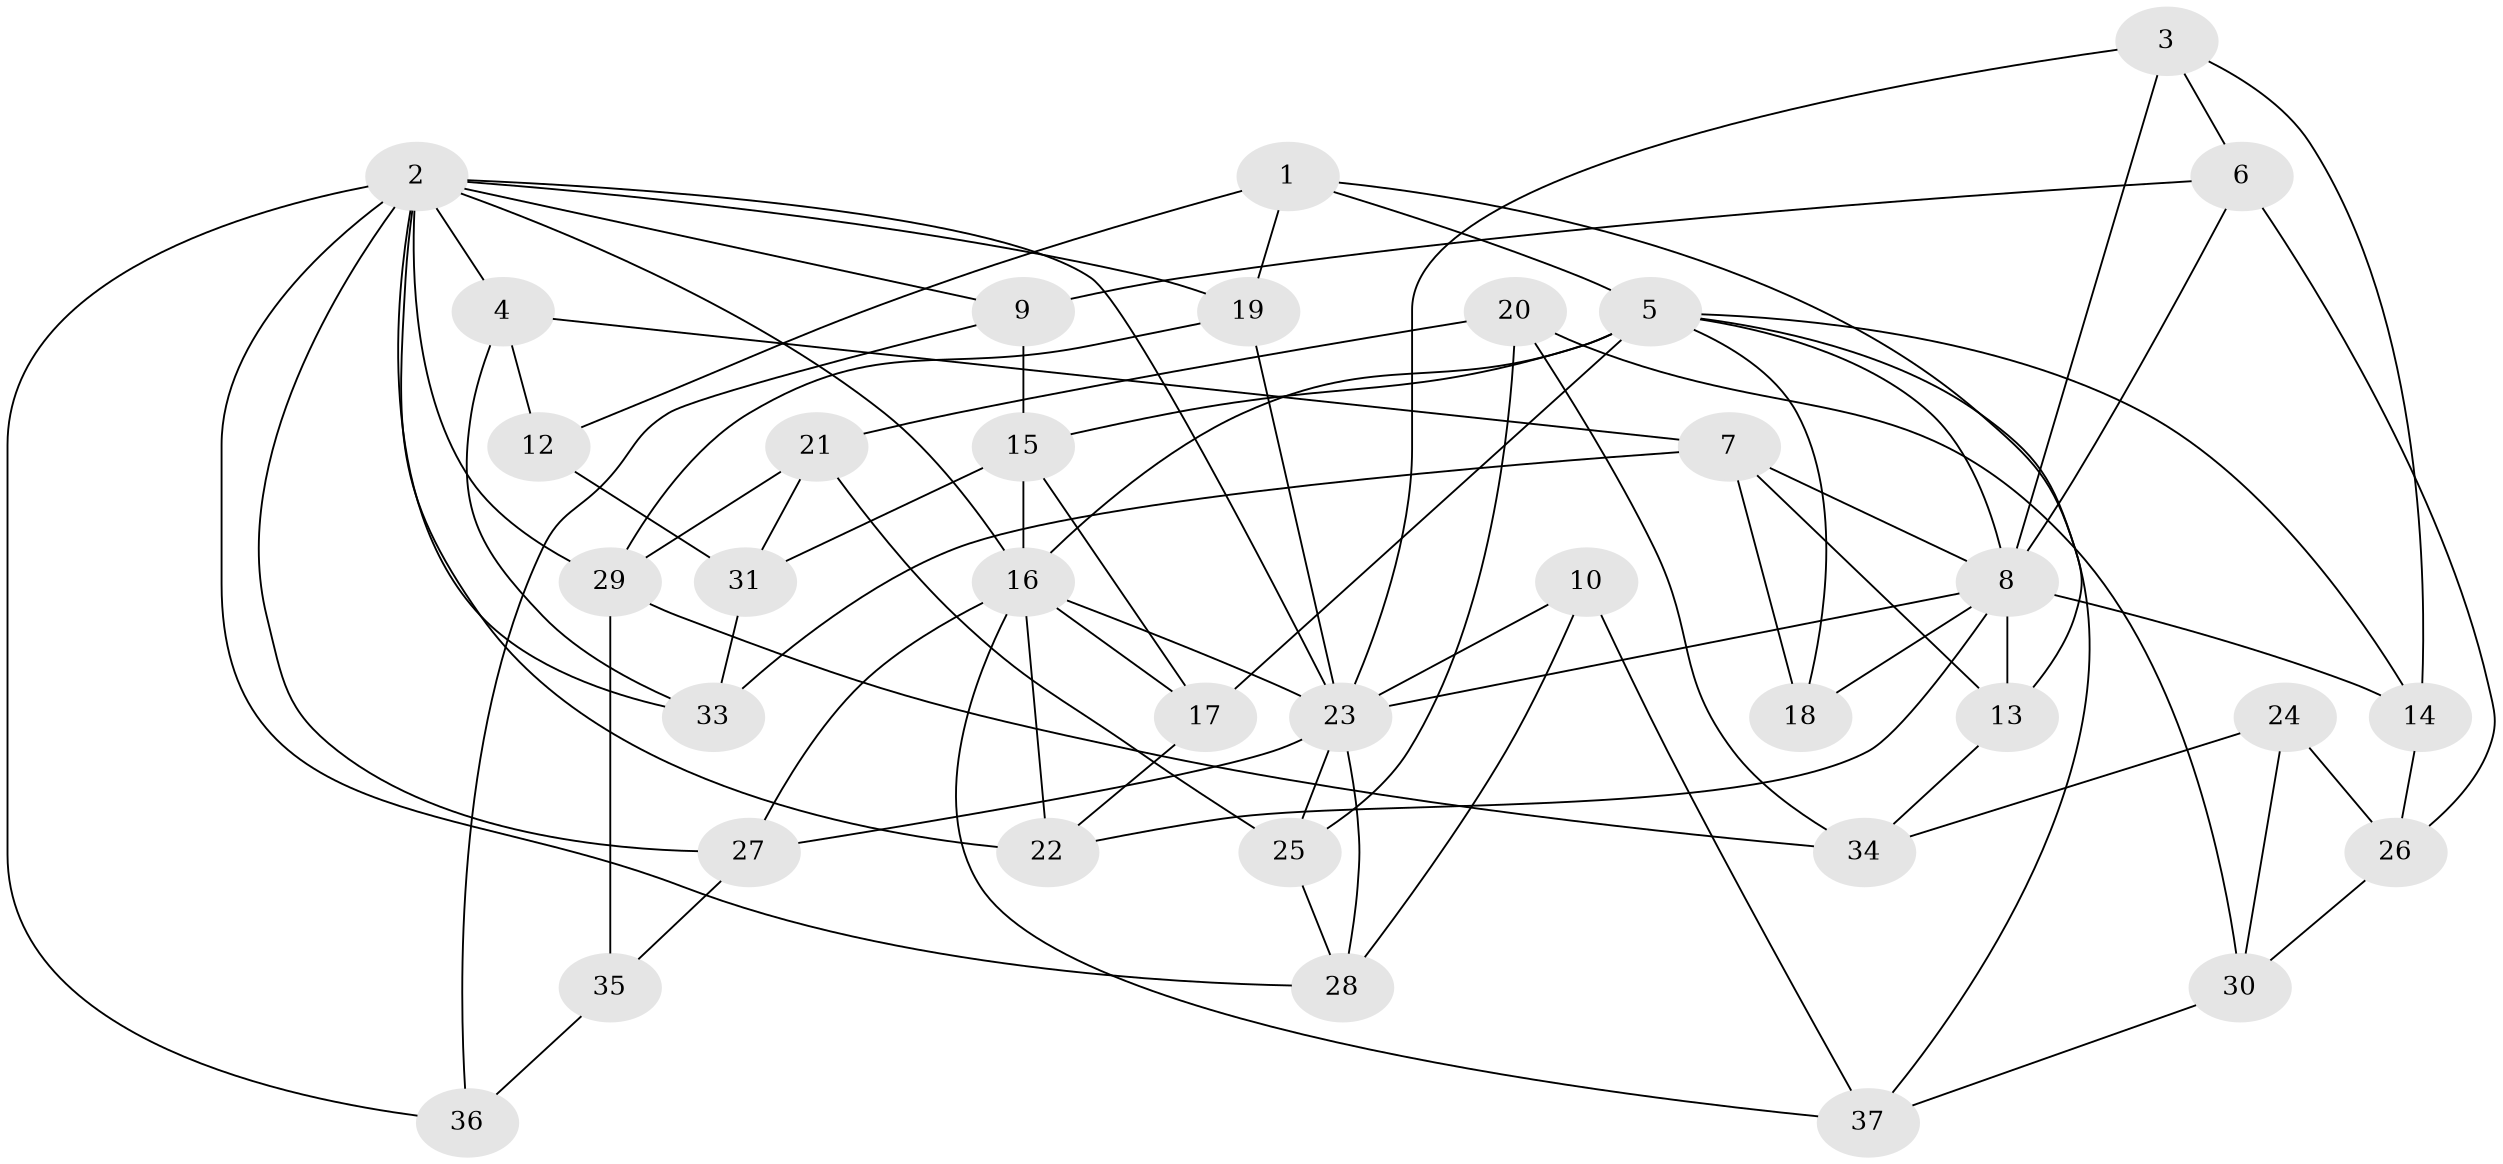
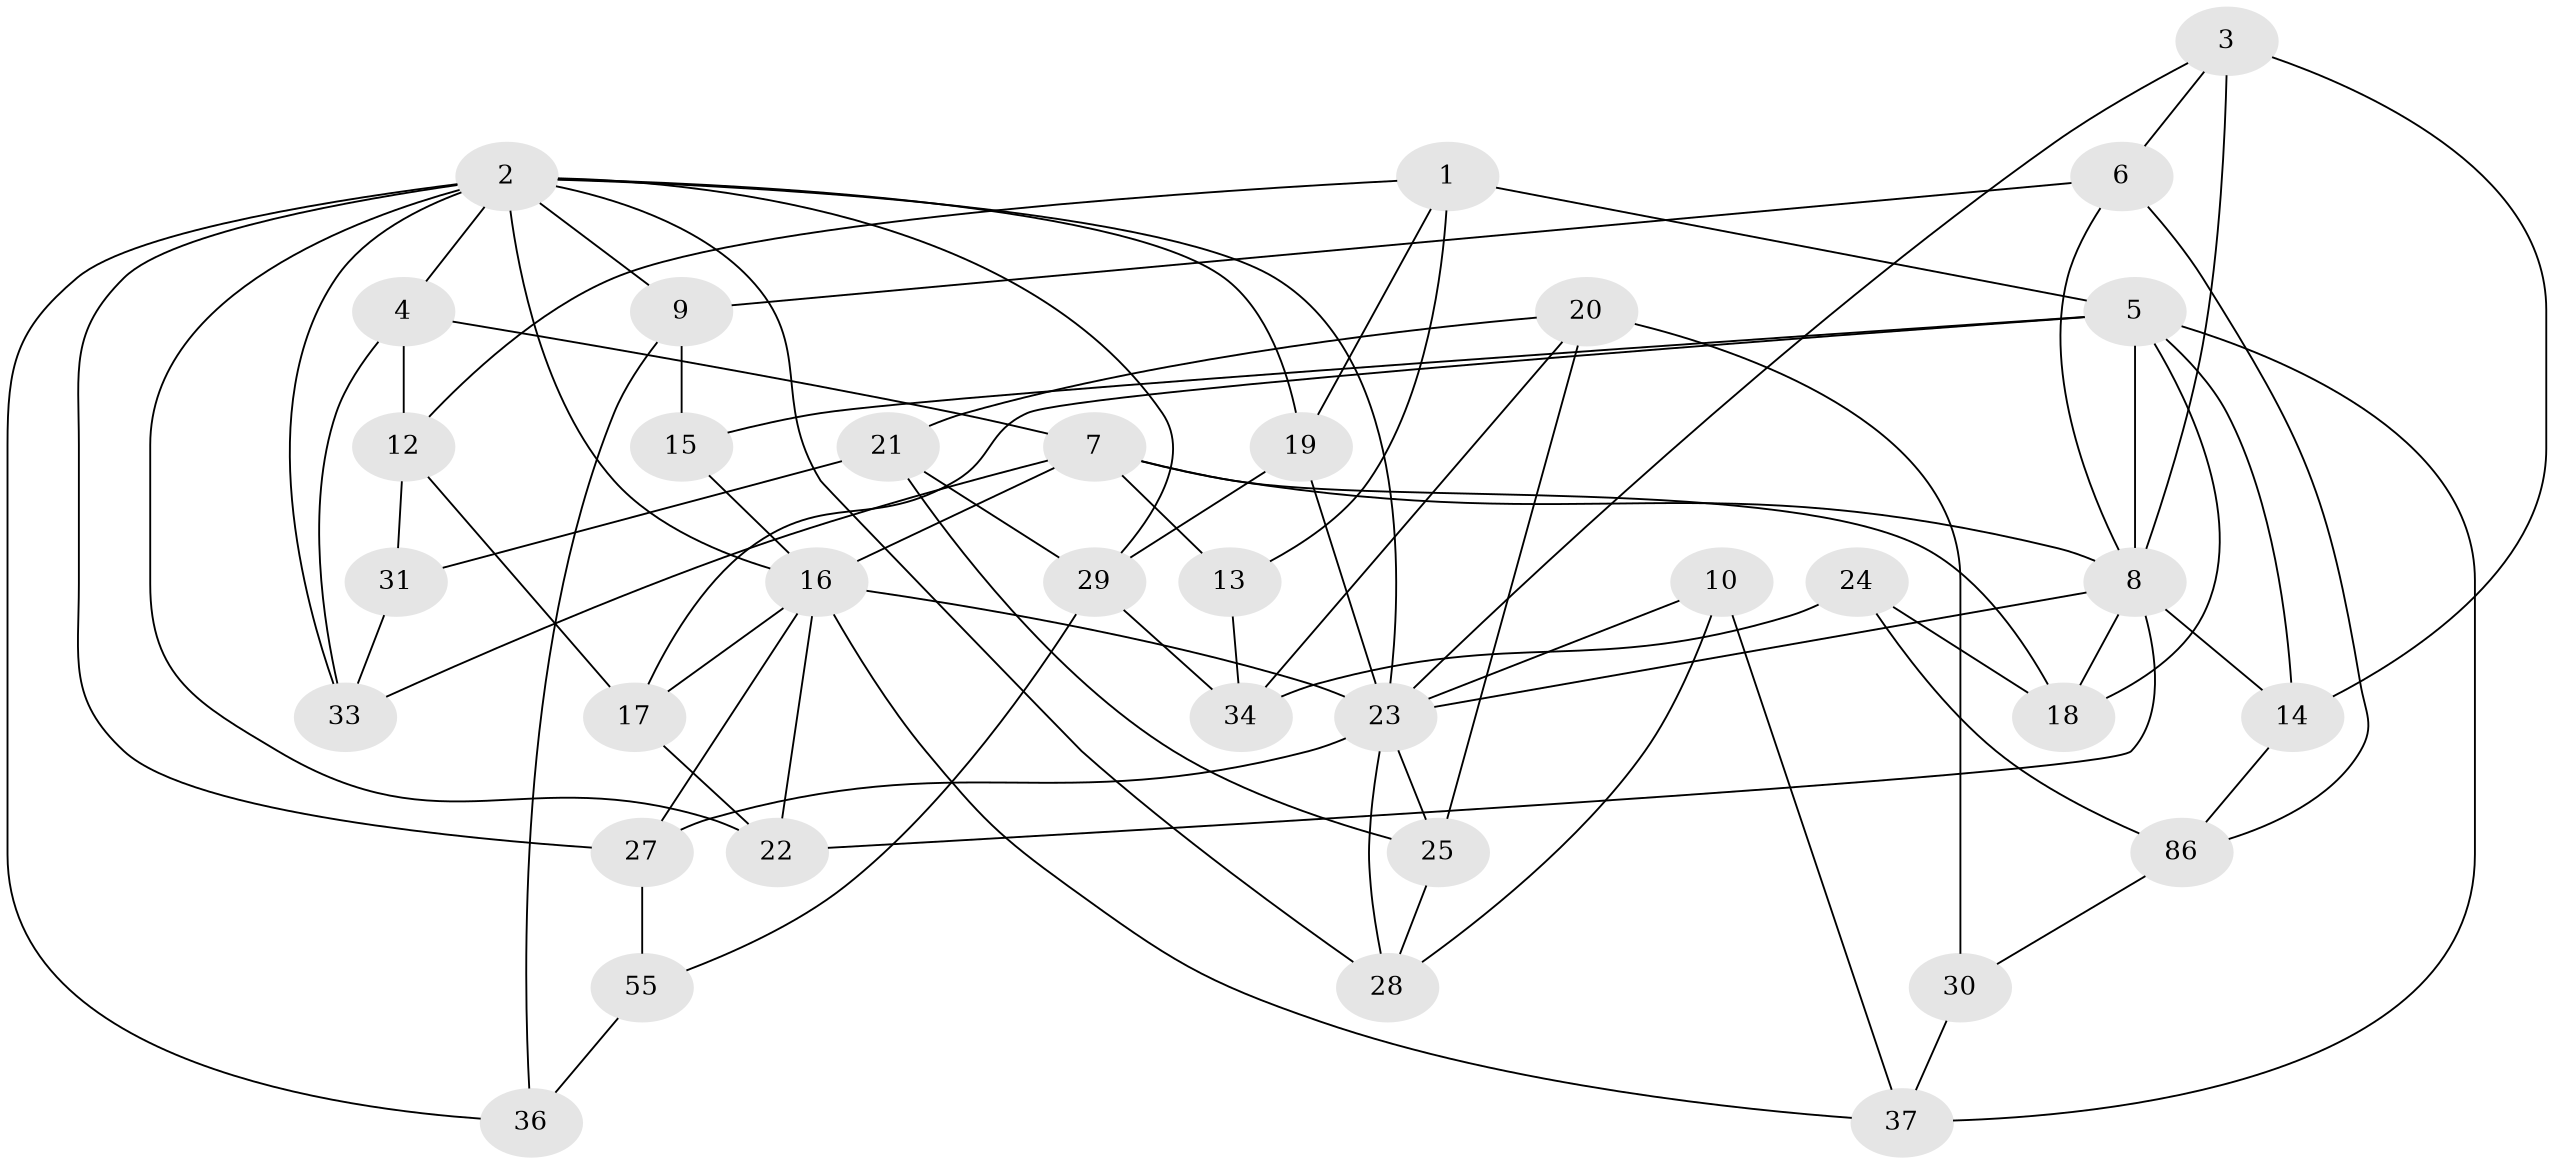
  graph {
    node [color=gray90 style=filled]
    edge [weight=1.0]
    1
    5
    12
    13
    19
    16
    8
    14
    15
    17
    18
    37
    31
    34
    23
    29
    2
    4
    9
    22
    27
    28
    33
    36
    7
    25
-   35
+   35 [label=55]
    3
    6
-   26
+   26 [label=86]
    30
    10
    24
    20
    21
    1 -- 5
    1 -- 12
    1 -- 13
    1 -- 19
-   5 -- 16
+   7 -- 16
    5 -- 8
    5 -- 14
    5 -- 15 [weight=3.0]
    5 -- 17
    5 -- 18
    5 -- 37
-   15 -- 17
+   12 -- 17
    12 -- 31
    13 -- 34
    19 -- 23
    19 -- 29
    16 -- 17
    16 -- 37
    16 -- 23 [weight=2.0]
    16 -- 22
    16 -- 27
-   8 -- 13
    8 -- 14
    8 -- 18 [weight=2.0]
    8 -- 23
    8 -- 22
    14 -- 26
    15 -- 16
-   15 -- 31
    17 -- 22
    31 -- 33
    23 -- 27
    23 -- 28
    23 -- 25
    29 -- 34
    29 -- 35
    2 -- 19
    2 -- 16 [weight=2.0]
    2 -- 23
    2 -- 29
    2 -- 4
    2 -- 9
    2 -- 22
    2 -- 27
    2 -- 28
    2 -- 33
    2 -- 36
    4 -- 12
    4 -- 33
    4 -- 7
    9 -- 15
    9 -- 36
    27 -- 35
    7 -- 13
    7 -- 8
    7 -- 18
    7 -- 33
    25 -- 28
    35 -- 36
    3 -- 8
    3 -- 14
    3 -- 23
    3 -- 6
    6 -- 8
    6 -- 9
    6 -- 26
    26 -- 30
    30 -- 37
    10 -- 37
    10 -- 23
    10 -- 28
    24 -- 34
    24 -- 26
-   24 -- 30
+   24 -- 18
    20 -- 34
    20 -- 25
    20 -- 30
    20 -- 21
    21 -- 31
    21 -- 29
    21 -- 25
  }
